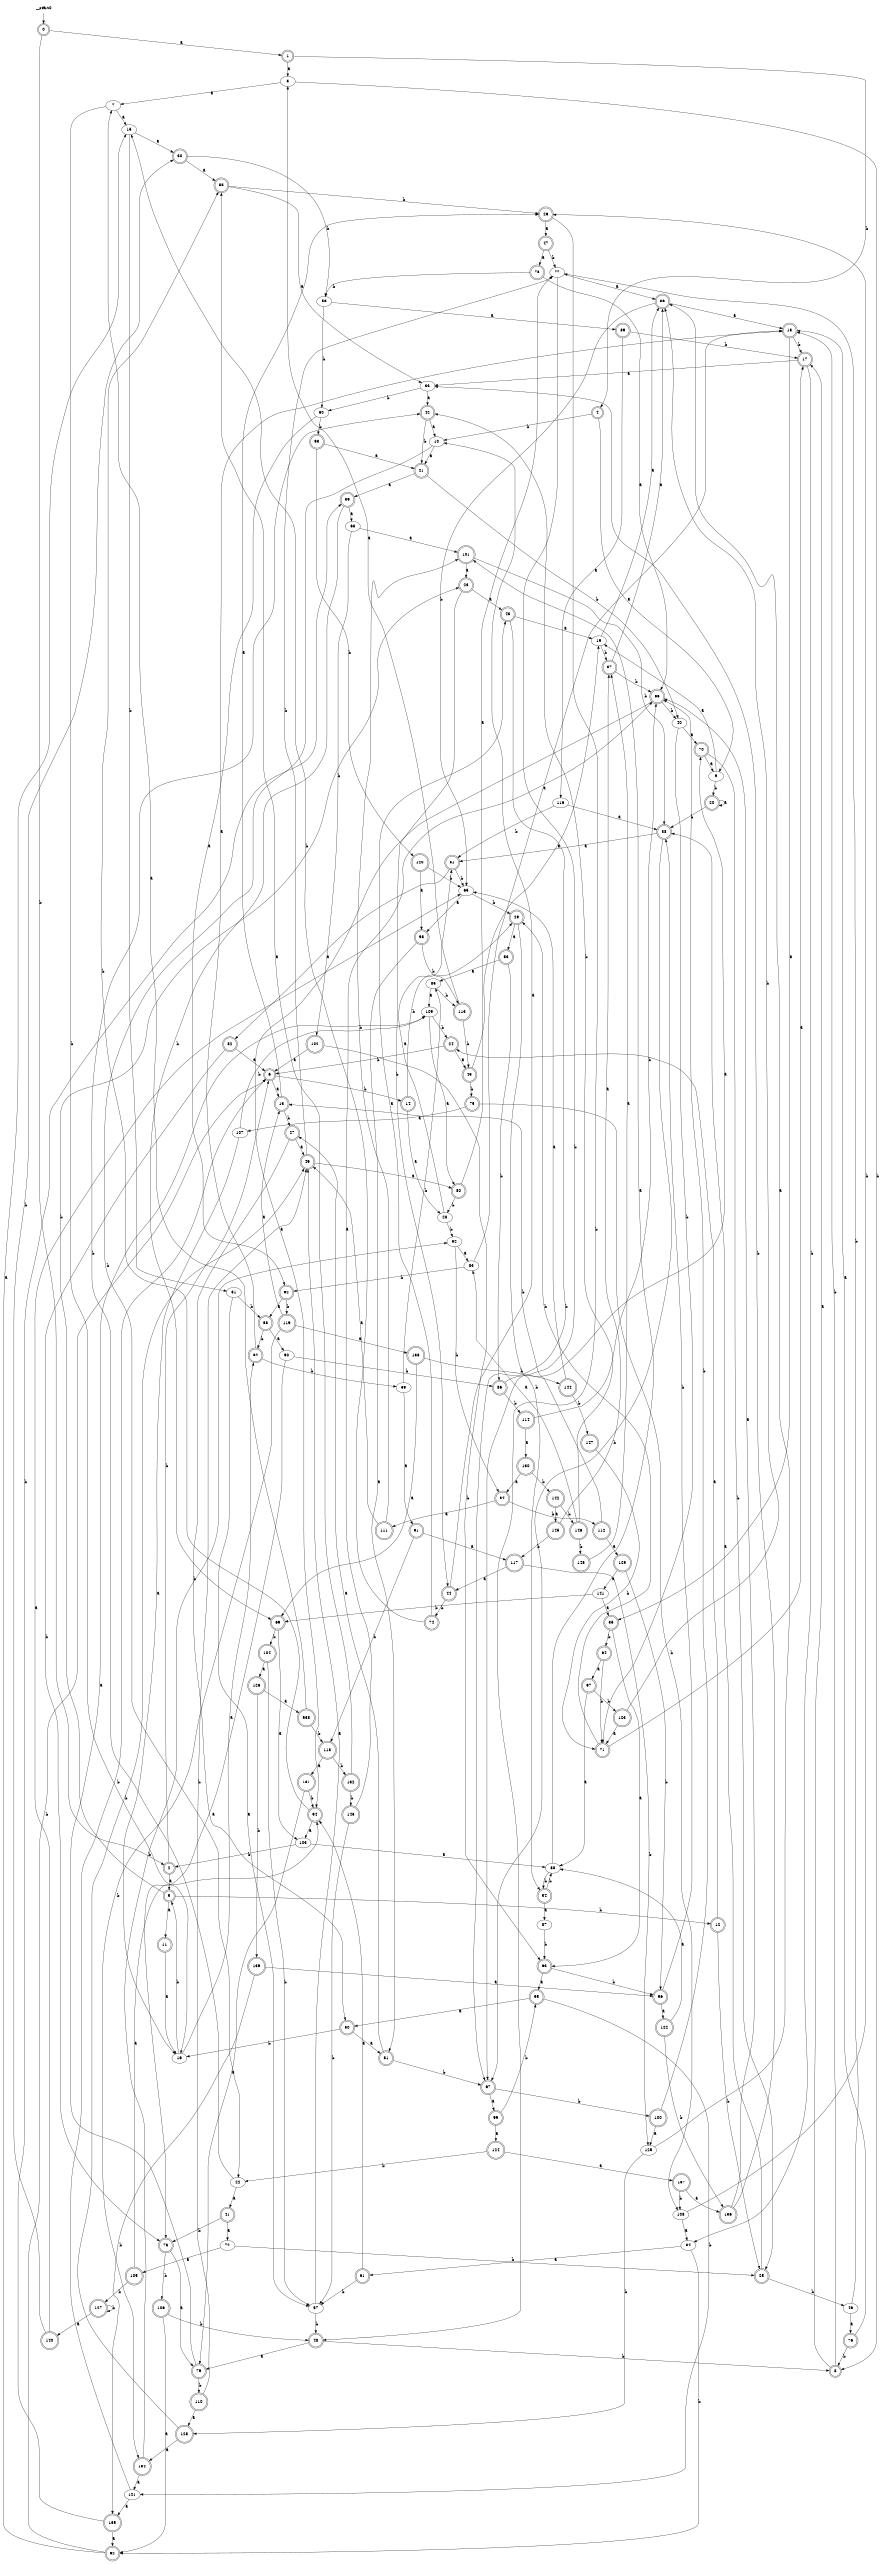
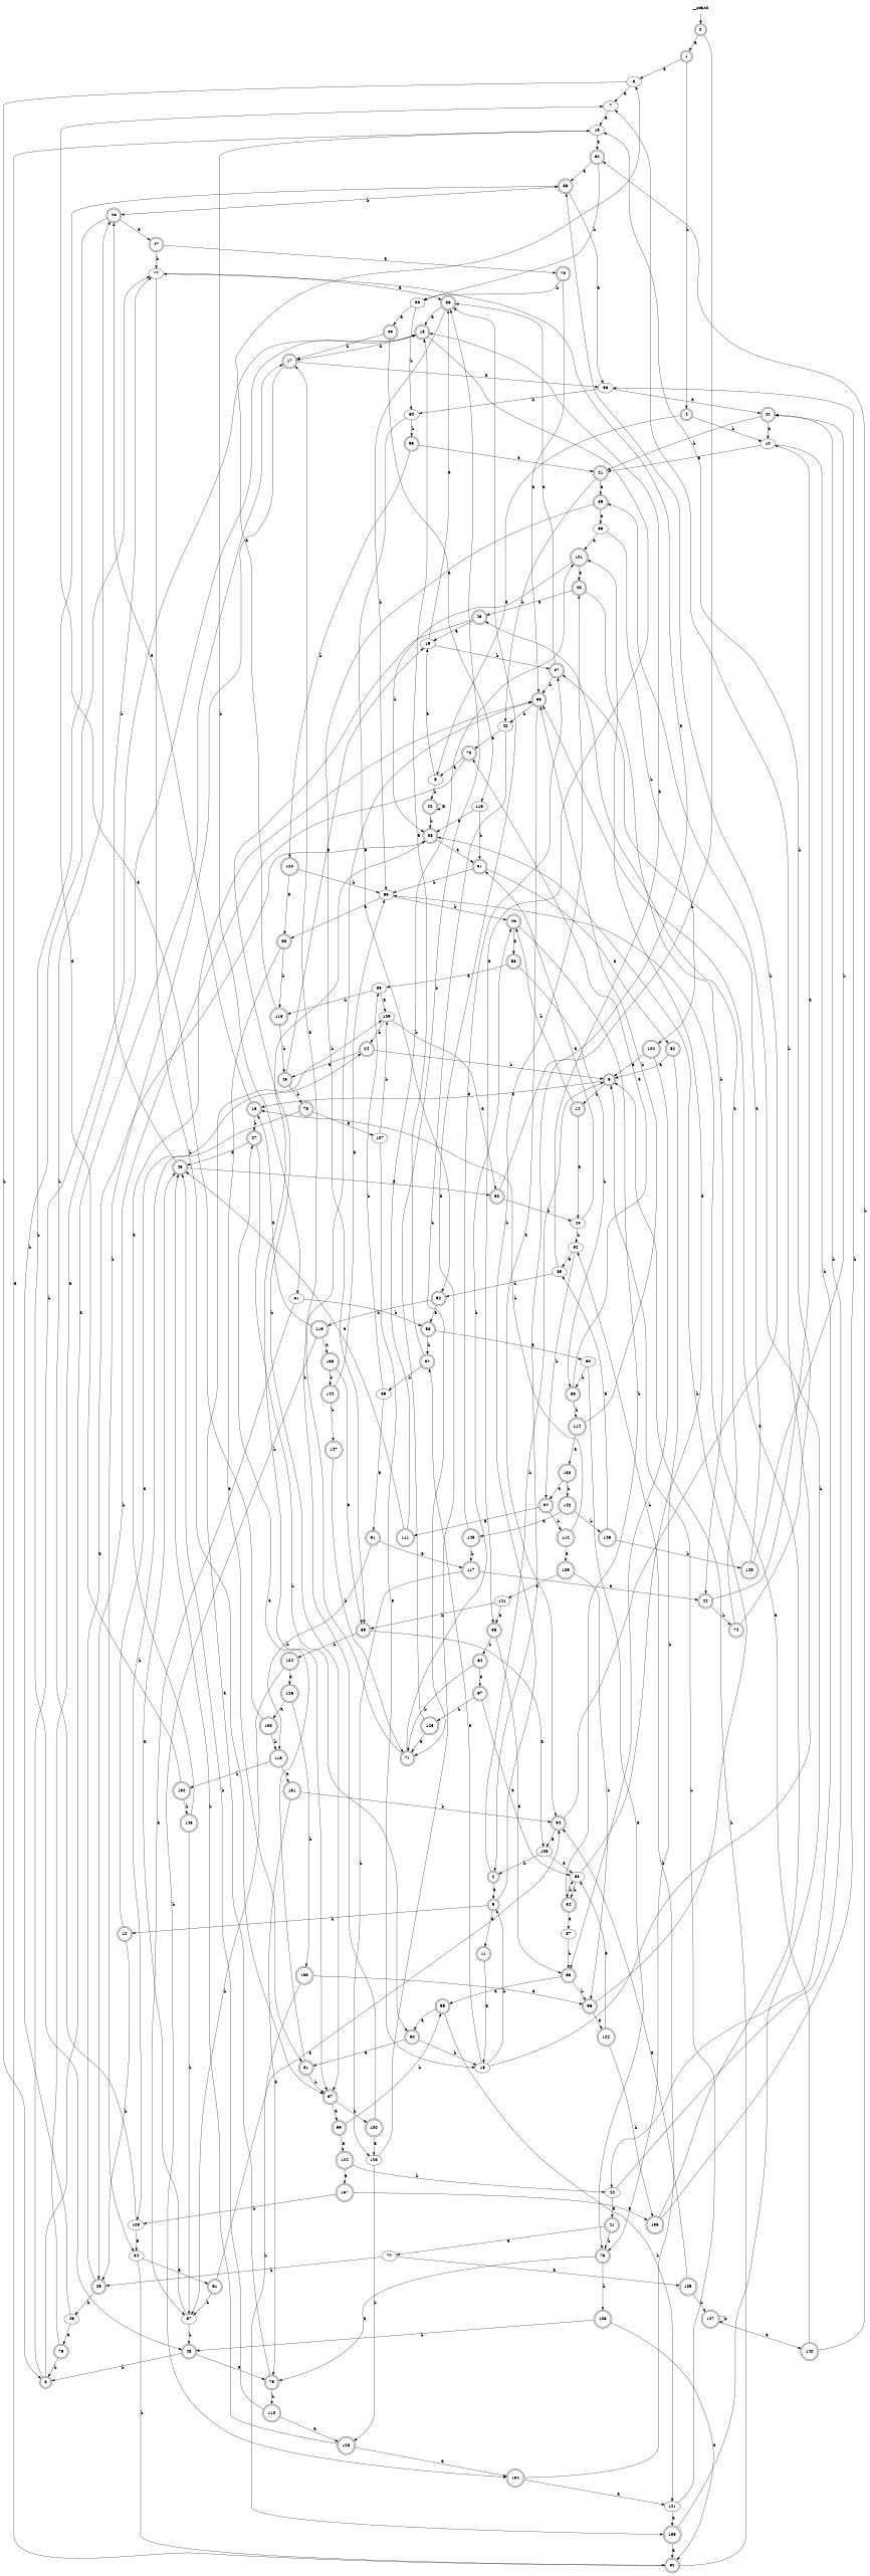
  digraph {
    node [shape=doublecircle]
    __start0 [shape=none]
    0
    1
    2
    3 [shape=""]
    4
    5
    6
    7 [shape=""]
    8
    9 [shape=""]
    10 [shape=""]
    11
    12
    23
    13
    14
    15 [shape=""]
    16 [shape=""]
    17
    18
    19 [shape=""]
    20
    21
    22 [shape=""]
    24
    25
    26
    27
    28 [shape=""]
    29
    30
    31 [shape=""]
    32
    33 [shape=""]
    34 [shape=""]
    35
    36
    37
    38
    39
    40 [shape=""]
    41
    42
    43
    44
    45
    46 [shape=""]
    47
    48
    49
    50
    51
    52 [shape=""]
    53
    54
    55
    56 [shape=""]
    57 [shape=""]
    58
    59 [shape=""]
    60 [shape=""]
    61
    62
    63
    64
    65 [shape=""]
    66
    67
    68 [shape=""]
    69
    70
    71
    72 [shape=""]
    73
    74
    75
    76
    77 [shape=""]
    78
    79
    80
    81
    82
    83 [shape=""]
    84
    85 [shape=""]
    86
    87 [shape=""]
    88 [shape=""]
    89
    90 [shape=""]
    91
    92
    93
    94
    95
    96
    97
    98
    99
    100
    101
    102
    103 [shape=""]
    104
    105
    106
    107 [shape=ellipse]
    108 [shape=""]
    109 [shape=""]
    110
    111
    112
    113
    114
    116 [shape=""]
    117
    118
    119
    120
    121 [shape=ellipse]
    122
    123
    124
    125 [shape=""]
    126
    127
    128
    129
    130
    131
    132
    133
    134
    135
    136
    137
-   138 [label=538]
+   138
    139
    140
    141 [shape=""]
    142
    143
    144
    145
    146
    147
    148
    __start0 -> 0
    0 -> 1 [label=a]
    0 -> 2 [label=b]
    1 -> 3 [label=a]
    1 -> 4 [label=b]
    2 -> 5 [label=a]
    2 -> 6 [label=b]
    3 -> 7 [label=a]
    3 -> 8 [label=b]
    4 -> 9 [label=a]
    4 -> 10 [label=b]
    5 -> 11 [label=a]
    5 -> 12 [label=b]
    5 -> 23 [label=b]
    6 -> 13 [label=a]
    6 -> 14 [label=b]
    7 -> 15 [label=a]
-   7 -> 16 [label=b]
+   16 -> 7 [label=b]
    8 -> 17 [label=a]
    8 -> 18 [label=b]
    9 -> 19 [label=a]
    9 -> 20 [label=b]
    10 -> 21 [label=a]
    10 -> 22 [label=b]
    11 -> 16 [label=a]
    12 -> 24 [label=a]
    12 -> 25 [label=b]
    23 -> 43 [label=a]
    23 -> 44 [label=b]
    13 -> 26 [label=a]
    13 -> 27 [label=b]
    14 -> 28 [label=a]
    14 -> 29 [label=b]
    15 -> 30 [label=a]
    15 -> 31 [label=b]
    16 -> 5 [label=b]
    16 -> 32 [label=a]
    17 -> 33 [label=a]
    17 -> 34 [label=b]
    18 -> 17 [label=b]
    18 -> 35 [label=a]
    19 -> 36 [label=a]
    19 -> 37 [label=b]
    20 -> 20 [label=a]
    20 -> 38 [label=b]
    21 -> 39 [label=a]
    21 -> 40 [label=b]
    22 -> 41 [label=a]
    22 -> 42 [label=b]
    24 -> 6 [label=b]
    24 -> 45 [label=a]
    25 -> 38 [label=a]
    25 -> 46 [label=b]
    26 -> 47 [label=a]
    26 -> 48 [label=b]
    27 -> 49 [label=a]
    27 -> 50 [label=b]
    28 -> 51 [label=a]
    28 -> 52 [label=b]
    29 -> 53 [label=a]
    29 -> 54 [label=b]
    30 -> 55 [label=a]
    30 -> 56 [label=b]
    31 -> 57 [label=a]
    31 -> 58 [label=b]
    32 -> 18 [label=a]
    32 -> 59 [label=b]
    33 -> 42 [label=a]
    33 -> 60 [label=b]
    34 -> 61 [label=a]
    34 -> 62 [label=b]
    35 -> 63 [label=a]
    35 -> 64 [label=b]
    36 -> 18 [label=a]
    36 -> 65 [label=b]
    37 -> 36 [label=a]
    37 -> 66 [label=b]
    38 -> 51 [label=a]
    38 -> 67 [label=b]
    39 -> 68 [label=a]
    39 -> 69 [label=b]
    40 -> 70 [label=a]
    40 -> 71 [label=b]
    41 -> 72 [label=a]
    41 -> 73 [label=b]
    42 -> 10 [label=a]
    42 -> 21 [label=b]
    43 -> 19 [label=a]
    43 -> 67 [label=b]
    44 -> 10 [label=a]
    44 -> 74 [label=b]
    45 -> 19 [label=a]
    45 -> 75 [label=b]
    46 -> 76 [label=a]
    46 -> 77 [label=b]
    47 -> 77 [label=b]
    47 -> 78 [label=a]
    48 -> 8 [label=b]
    48 -> 79 [label=a]
    49 -> 77 [label=b]
    49 -> 80 [label=a]
    50 -> 16 [label=b]
    50 -> 81 [label=a]
    51 -> 65 [label=b]
    51 -> 82 [label=a]
    52 -> 83 [label=a]
    52 -> 84 [label=b]
    53 -> 85 [label=a]
    53 -> 86 [label=b]
    54 -> 87 [label=a]
    54 -> 88 [label=b]
    55 -> 26 [label=b]
    55 -> 33 [label=a]
    56 -> 60 [label=b]
    56 -> 89 [label=a]
    57 -> 48 [label=b]
    57 -> 49 [label=a]
    58 -> 32 [label=b]
    58 -> 90 [label=a]
    59 -> 85 [label=b]
    59 -> 91 [label=a]
    60 -> 92 [label=a]
    60 -> 93 [label=b]
    61 -> 57 [label=b]
    61 -> 94 [label=a]
    62 -> 6 [label=b]
    62 -> 15 [label=a]
    63 -> 95 [label=a]
    63 -> 96 [label=b]
    64 -> 71 [label=b]
    64 -> 97 [label=a]
    65 -> 29 [label=b]
    65 -> 98 [label=a]
    66 -> 40 [label=b]
    66 -> 94 [label=a]
    67 -> 99 [label=a]
    67 -> 100 [label=b]
    68 -> 101 [label=a]
    68 -> 102 [label=b]
    69 -> 103 [label=a]
    69 -> 104 [label=b]
    70 -> 9 [label=a]
    70 -> 25 [label=b]
    71 -> 17 [label=a]
    71 -> 29 [label=b]
    72 -> 25 [label=b]
    72 -> 105 [label=a]
    73 -> 79 [label=a]
    73 -> 106 [label=b]
    74 -> 15 [label=b]
    74 -> 43 [label=a]
    75 -> 107 [label=a]
    75 -> 108 [label=b]
    76 -> 8 [label=b]
    76 -> 18 [label=a]
    77 -> 36 [label=a]
    77 -> 67 [label=b]
    78 -> 56 [label=b]
    78 -> 66 [label=a]
    79 -> 109 [label=a]
    79 -> 110 [label=b]
    80 -> 28 [label=b]
    80 -> 77 [label=a]
    81 -> 27 [label=a]
    81 -> 67 [label=b]
    82 -> 6 [label=a]
    82 -> 73 [label=b]
    83 -> 18 [label=a]
    83 -> 92 [label=b]
    84 -> 111 [label=a]
    84 -> 112 [label=b]
    85 -> 109 [label=a]
    85 -> 113 [label=b]
    86 -> 70 [label=a]
    86 -> 114 [label=b]
    87 -> 63 [label=b]
    88 -> 54 [label=b]
    88 -> 101 [label=a]
    89 -> 17 [label=b]
    89 -> 116 [label=a]
    90 -> 73 [label=a]
    90 -> 86 [label=b]
    91 -> 117 [label=a]
    91 -> 118 [label=b]
    92 -> 58 [label=a]
    92 -> 119 [label=b]
    93 -> 21 [label=a]
    93 -> 120 [label=b]
    94 -> 55 [label=b]
    94 -> 103 [label=a]
    95 -> 50 [label=a]
    95 -> 121 [label=b]
    96 -> 38 [label=b]
    96 -> 122 [label=a]
    97 -> 88 [label=a]
    97 -> 123 [label=b]
    98 -> 81 [label=a]
    98 -> 113 [label=b]
    99 -> 95 [label=b]
    99 -> 124 [label=a]
    100 -> 66 [label=b]
    100 -> 125 [label=a]
    101 -> 23 [label=a]
    101 -> 38 [label=b]
    102 -> 6 [label=a]
    102 -> 63 [label=b]
    103 -> 2 [label=b]
    103 -> 88 [label=a]
    104 -> 57 [label=b]
    104 -> 126 [label=a]
    105 -> 94 [label=a]
    105 -> 127 [label=b]
    106 -> 48 [label=b]
    106 -> 62 [label=a]
    107 -> 16 [label=a]
    107 -> 109 [label=b]
    108 -> 26 [label=b]
    108 -> 34 [label=a]
    109 -> 24 [label=b]
    109 -> 80 [label=a]
    110 -> 49 [label=b]
    110 -> 128 [label=a]
    111 -> 49 [label=a]
    111 -> 101 [label=b]
    112 -> 13 [label=b]
    112 -> 129 [label=a]
    113 -> 3 [label=a]
    113 -> 45 [label=b]
    114 -> 66 [label=b]
    114 -> 130 [label=a]
    116 -> 38 [label=a]
    116 -> 51 [label=b]
    117 -> 44 [label=a]
    117 -> 125 [label=b]
    118 -> 131 [label=a]
    118 -> 132 [label=b]
    119 -> 13 [label=a]
    119 -> 133 [label=a]
    119 -> 134 [label=b]
    120 -> 65 [label=b]
    120 -> 98 [label=a]
    121 -> 6 [label=b]
    121 -> 135 [label=a]
    122 -> 88 [label=a]
    122 -> 136 [label=b]
    123 -> 36 [label=b]
    123 -> 71 [label=a]
    124 -> 22 [label=b]
    124 -> 137 [label=a]
    125 -> 36 [label=a]
    125 -> 128 [label=b]
    126 -> 138 [label=a]
    126 -> 139 [label=b]
    127 -> 127 [label=b]
    127 -> 140 [label=a]
    128 -> 49 [label=b]
    128 -> 134 [label=a]
    129 -> 96 [label=b]
    129 -> 141 [label=a]
    130 -> 84 [label=a]
    130 -> 142 [label=b]
    131 -> 79 [label=a]
    131 -> 94 [label=b]
    132 -> 55 [label=a]
    132 -> 143 [label=b]
    133 -> 69 [label=a]
    133 -> 144 [label=b]
    134 -> 52 [label=b]
    134 -> 121 [label=a]
    135 -> 39 [label=b]
    135 -> 62 [label=a]
    136 -> 33 [label=b]
    136 -> 66 [label=a]
    137 -> 108 [label=b]
    137 -> 136 [label=a]
    138 -> 7 [label=a]
    138 -> 118 [label=b]
    139 -> 96 [label=a]
    139 -> 135 [label=b]
    140 -> 30 [label=b]
    140 -> 65 [label=a]
    141 -> 35 [label=a]
    141 -> 69 [label=b]
    142 -> 145 [label=a]
    142 -> 146 [label=b]
    143 -> 57 [label=b]
    143 -> 66 [label=a]
    144 -> 65 [label=a]
    144 -> 147 [label=b]
    145 -> 37 [label=a]
    145 -> 117 [label=b]
    146 -> 83 [label=a]
    146 -> 148 [label=b]
    147 -> 71 [label=b]
    148 -> 37 [label=a]
-   146 -> 42 [label=b]
+   148 -> 42 [label=b]
  }
